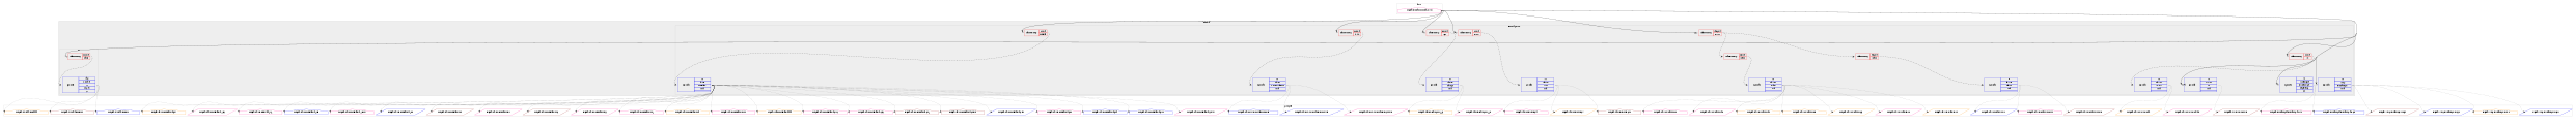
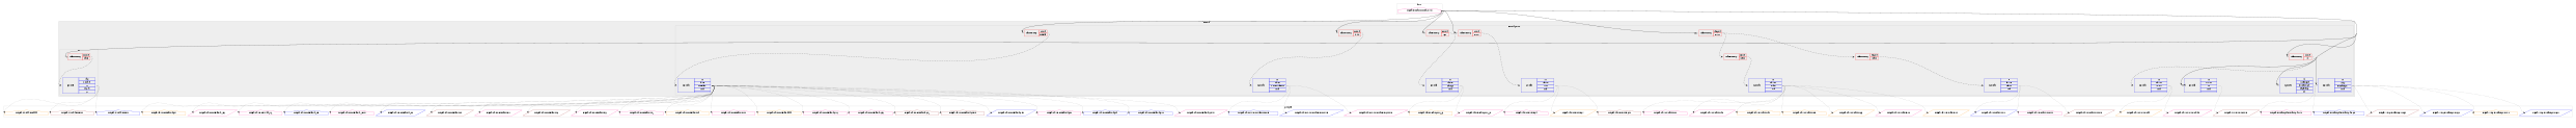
  digraph {
    compound=true
    concentrate=true
    fontname=Helvetica
    fontsize=10
    newrank=true
    rankdir=TB
    ranksep=1.5
    node [color=blue fontname=Helvetica fontsize=10 shape=house]
    edge [arrowhead=vee headport=w style=dotted tailport=e weight=100]
    n1 [color=deeppink label="portage://gnustep-libs/sope-4.0.7-r1" width=4]
    n2 [label=<<TABLE BORDER="0" CELLBORDER="1" CELLSPACING="0" CELLPADDING="4" WIDTH="220"><TR><TD ROWSPAN="6" CELLPADDING="30">pack_dep</TD></TR><TR><TD WIDTH="110">no</TD></TR><TR><TD>dev-libs</TD></TR><TR><TD>openssl</TD></TR><TR><TD>none</TD></TR><TR><TD></TD></TR></TABLE>> shape=none]
    n3 [color=red label=<<TABLE BORDER="0" CELLBORDER="1" CELLSPACING="0" CELLPADDING="4"><TR><TD ROWSPAN="3" CELLPADDING="10">use_conditional</TD></TR><TR><TD>negative</TD></TR><TR><TD>libressl</TD></TR></TABLE>> shape=none]
    n4 [label=<<TABLE BORDER="0" CELLBORDER="1" CELLSPACING="0" CELLPADDING="4" WIDTH="220"><TR><TD ROWSPAN="6" CELLPADDING="30">pack_dep</TD></TR><TR><TD WIDTH="110">no</TD></TR><TR><TD>dev-libs</TD></TR><TR><TD>libressl</TD></TR><TR><TD>none</TD></TR><TR><TD></TD></TR></TABLE>> shape=none]
    n5 [color=red label=<<TABLE BORDER="0" CELLBORDER="1" CELLSPACING="0" CELLPADDING="4"><TR><TD ROWSPAN="3" CELLPADDING="10">use_conditional</TD></TR><TR><TD>positive</TD></TR><TR><TD>libressl</TD></TR></TABLE>> shape=none]
    n6 [color=red label=<<TABLE BORDER="0" CELLBORDER="1" CELLSPACING="0" CELLPADDING="4"><TR><TD ROWSPAN="3" CELLPADDING="10">use_conditional</TD></TR><TR><TD>negative</TD></TR><TR><TD>gnutls</TD></TR></TABLE>> shape=none]
    n7 [label=<<TABLE BORDER="0" CELLBORDER="1" CELLSPACING="0" CELLPADDING="4" WIDTH="220"><TR><TD ROWSPAN="6" CELLPADDING="30">pack_dep</TD></TR><TR><TD WIDTH="110">no</TD></TR><TR><TD>sys-libs</TD></TR><TR><TD>zlib</TD></TR><TR><TD>none</TD></TR><TR><TD></TD></TR></TABLE>> shape=none]
    n8 [label=<<TABLE BORDER="0" CELLBORDER="1" CELLSPACING="0" CELLPADDING="4" WIDTH="220"><TR><TD ROWSPAN="6" CELLPADDING="30">pack_dep</TD></TR><TR><TD WIDTH="110">no</TD></TR><TR><TD>net-libs</TD></TR><TR><TD>gnutls</TD></TR><TR><TD>none</TD></TR><TR><TD></TD></TR></TABLE>> shape=none]
    n9 [color=red label=<<TABLE BORDER="0" CELLBORDER="1" CELLSPACING="0" CELLPADDING="4"><TR><TD ROWSPAN="3" CELLPADDING="10">use_conditional</TD></TR><TR><TD>positive</TD></TR><TR><TD>gnutls</TD></TR></TABLE>> shape=none]
    n10 [label=<<TABLE BORDER="0" CELLBORDER="1" CELLSPACING="0" CELLPADDING="4" WIDTH="220"><TR><TD ROWSPAN="6" CELLPADDING="30">pack_dep</TD></TR><TR><TD WIDTH="110">no</TD></TR><TR><TD>net-nds</TD></TR><TR><TD>openldap</TD></TR><TR><TD>none</TD></TR><TR><TD></TD></TR></TABLE>> shape=none]
    n11 [color=red label=<<TABLE BORDER="0" CELLBORDER="1" CELLSPACING="0" CELLPADDING="4"><TR><TD ROWSPAN="3" CELLPADDING="10">use_conditional</TD></TR><TR><TD>positive</TD></TR><TR><TD>ldap</TD></TR></TABLE>> shape=none]
    n12 [label=<<TABLE BORDER="0" CELLBORDER="1" CELLSPACING="0" CELLPADDING="4" WIDTH="220"><TR><TD ROWSPAN="6" CELLPADDING="30">pack_dep</TD></TR><TR><TD WIDTH="110">no</TD></TR><TR><TD>dev-db</TD></TR><TR><TD>mysql-connector-c</TD></TR><TR><TD>none</TD></TR><TR><TD></TD></TR></TABLE>> shape=none]
    n13 [color=red label=<<TABLE BORDER="0" CELLBORDER="1" CELLSPACING="0" CELLPADDING="4"><TR><TD ROWSPAN="3" CELLPADDING="10">use_conditional</TD></TR><TR><TD>positive</TD></TR><TR><TD>mysql</TD></TR></TABLE>> shape=none]
    n14 [label=<<TABLE BORDER="0" CELLBORDER="1" CELLSPACING="0" CELLPADDING="4" WIDTH="220"><TR><TD ROWSPAN="6" CELLPADDING="30">pack_dep</TD></TR><TR><TD WIDTH="110">no</TD></TR><TR><TD>dev-db</TD></TR><TR><TD>postgresql</TD></TR><TR><TD>none</TD></TR><TR><TD></TD></TR></TABLE>> shape=none]
    n15 [color=red label=<<TABLE BORDER="0" CELLBORDER="1" CELLSPACING="0" CELLPADDING="4"><TR><TD ROWSPAN="3" CELLPADDING="10">use_conditional</TD></TR><TR><TD>positive</TD></TR><TR><TD>postgres</TD></TR></TABLE>> shape=none]
    n16 [label=<<TABLE BORDER="0" CELLBORDER="1" CELLSPACING="0" CELLPADDING="4" WIDTH="220"><TR><TD ROWSPAN="6" CELLPADDING="30">pack_dep</TD></TR><TR><TD WIDTH="110">no</TD></TR><TR><TD>dev-libs</TD></TR><TR><TD>libxml2</TD></TR><TR><TD>none</TD></TR><TR><TD></TD></TR></TABLE>> shape=none]
    n17 [color=red label=<<TABLE BORDER="0" CELLBORDER="1" CELLSPACING="0" CELLPADDING="4"><TR><TD ROWSPAN="3" CELLPADDING="10">use_conditional</TD></TR><TR><TD>positive</TD></TR><TR><TD>xml</TD></TR></TABLE>> shape=none]
    n18 [label=<<TABLE BORDER="0" CELLBORDER="1" CELLSPACING="0" CELLPADDING="4" WIDTH="220"><TR><TD ROWSPAN="6" CELLPADDING="30">pack_dep</TD></TR><TR><TD WIDTH="110">no</TD></TR><TR><TD>gnustep-base</TD></TR><TR><TD>gnustep-make</TD></TR><TR><TD>greaterequal</TD></TR><TR><TD>2.0</TD></TR></TABLE>> shape=none]
    n19 [label=<<TABLE BORDER="0" CELLBORDER="1" CELLSPACING="0" CELLPADDING="4" WIDTH="220"><TR><TD ROWSPAN="6" CELLPADDING="30">pack_dep</TD></TR><TR><TD WIDTH="110">no</TD></TR><TR><TD>virtual</TD></TR><TR><TD>gnustep-back</TD></TR><TR><TD>none</TD></TR><TR><TD></TD></TR></TABLE>> shape=none]
    n20 [label=<<TABLE BORDER="0" CELLBORDER="1" CELLSPACING="0" CELLPADDING="4" WIDTH="220"><TR><TD ROWSPAN="6" CELLPADDING="30">pack_dep</TD></TR><TR><TD WIDTH="110">weak</TD></TR><TR><TD>sys-devel</TD></TR><TR><TD>gdb</TD></TR><TR><TD>smaller</TD></TR><TR><TD>6.0</TD></TR></TABLE>> shape=none]
    n21 [color=red label=<<TABLE BORDER="0" CELLBORDER="1" CELLSPACING="0" CELLPADDING="4"><TR><TD ROWSPAN="3" CELLPADDING="10">use_conditional</TD></TR><TR><TD>positive</TD></TR><TR><TD>debug</TD></TR></TABLE>> shape=none]
    n22 [color=deeppink label="portage://dev-libs/openssl-1.0.2t-r1" width=4]
    n23 [label="portage://dev-libs/openssl-1.1.0l" shape=parallelogram width=4]
    n24 [color=brown label="portage://dev-libs/openssl-1.1.1d-r2" shape=parallelogram width=4]
    n25 [color=darkorange label="portage://dev-libs/libressl-2.6.5" shape=parallelogram width=4]
    n26 [color=darkorange label="portage://dev-libs/libressl-2.8.3" width=4]
    n27 [color=darkorange label="portage://dev-libs/libressl-2.9.1" width=4]
    n28 [color=deeppink label="portage://dev-libs/libressl-2.9.2" shape=parallelogram width=4]
    n29 [color=deeppink label="portage://dev-libs/libressl-3.0.0" width=4]
    n30 [color=darkorange label="portage://dev-libs/libressl-3.0.1" shape=parallelogram width=4]
    n31 [color=deeppink label="portage://dev-libs/libressl-3.0.2" shape=parallelogram width=4]
    n32 [color=brown label="portage://net-libs/gnutls-3.6.10" width=4]
    n33 [color=darkorange label="portage://net-libs/gnutls-3.6.7" shape=parallelogram width=4]
    n34 [color=deeppink label="portage://net-libs/gnutls-3.6.9" width=4]
    n35 [color=darkorange label="portage://net-nds/openldap-2.4.45" width=4]
    n36 [color=deeppink label="portage://net-nds/openldap-2.4.48" shape=parallelogram width=4]
    n37 [color=deeppink label="portage://dev-db/mysql-connector-c-6.1.11-r2" shape=parallelogram width=4]
    n38 [label="portage://dev-db/mysql-connector-c-8.0.17-r3" shape=parallelogram width=4]
    n39 [label="portage://dev-db/mysql-connector-c-8.0.18" width=4]
    n40 [color=deeppink label="portage://dev-db/postgresql-10.11" width=4]
    n41 [color=darkorange label="portage://dev-db/postgresql-10.9" width=4]
    n42 [color=deeppink label="portage://dev-db/postgresql-11.4" width=4]
    n43 [color=deeppink label="portage://dev-db/postgresql-11.5" shape=parallelogram width=4]
    n44 [color=brown label="portage://dev-db/postgresql-11.6" shape=parallelogram width=4]
    n45 [color=deeppink label="portage://dev-db/postgresql-12.0" shape=parallelogram width=4]
    n46 [color=brown label="portage://dev-db/postgresql-12.1" shape=parallelogram width=4]
    n47 [label="portage://dev-db/postgresql-9.4.22" shape=parallelogram width=4]
    n48 [color=deeppink label="portage://dev-db/postgresql-9.4.22-r1" width=4]
    n49 [label="portage://dev-db/postgresql-9.4.23" width=4]
    n50 [color=deeppink label="portage://dev-db/positive-9.4.24" width=4]
    n51 [color=deeppink label="portage://dev-db/postgresql-9.4.25" shape=parallelogram width=4]
    n52 [color=darkorange label="portage://dev-db/postgresql-9.5.17" width=4]
    n53 [color=deeppink label="portage://dev-db/postgresql-9.5.17-r1" shape=parallelogram width=4]
    n54 [label="portage://dev-db/postgresql-9.5.18" width=4]
    n55 [label="portage://dev-db/postgresql-9.5.19" width=4]
    n56 [color=deeppink label="portage://dev-db/postgresql-9.5.20" width=4]
    n57 [label="portage://dev-db/postgresql-9.6.13" shape=parallelogram width=4]
    n58 [color=brown label="portage://dev-db/postgresql-9.6.13-r1" width=4]
    n59 [color=brown label="portage://dev-db/postgresql-9.6.14" width=4]
    n60 [color=deeppink label="portage://dev-db/postgresql-9.6.15" width=4]
    n61 [color=deeppink label="portage://dev-db/postgresql-9.6.16" width=4]
-   n62 [color=darkorange label="portage://use-db/postgresql-9999" width=4]
+   n62 [color=darkorange label="portage://dev-db/postgresql-9999" width=4]
    n63 [color=darkorange label="portage://dev-libs/libxml2-2.9.9" shape=parallelogram width=4]
    n64 [color=deeppink label="portage://dev-libs/libxml2-2.9.9-r1" shape=parallelogram width=4]
    n65 [label="portage://gnustep-base/gnustep-make-2.6.8" width=4]
    n66 [color=deeppink label="portage://gnustep-base/gnustep-make-2.7.0" width=4]
    n67 [color=brown label="portage://sys-libs/zlib-1.2.11-r2" shape=parallelogram width=4]
    n68 [label="portage://virtual/gnustep-back-0.25.0" shape=parallelogram width=4]
    n69 [color=brown label="portage://virtual/gnustep-back-0.25.1" shape=parallelogram width=4]
    n70 [label="portage://virtual/gnustep-back-0.26.2" shape=parallelogram width=4]
    n71 [color=darkorange label="portage://virtual/gnustep-back-0.27.0" width=4]
    n72 [label="portage://sys-devel/gdb-8.3" width=4]
    n73 [color=brown label="portage://sys-devel/gdb-8.3.1" width=4]
    n74 [color=darkorange label="portage://sys-devel/gdb-9999" width=4]
    subgraph cluster_1 {
      color=gray
      label=<<i>ebuild</i>>
      rank=same
      n1
    }
    subgraph cluster_2 {
      color=gray
      label=<<i>dependencies</i>>
      subgraph cluster_3 {
        color=gray
        fillcolor="#eeeeee"
        label=<<i>compile</i>>
        style=filled
      }
      subgraph cluster_4 {
        color=gray
        fillcolor="#eeeeee"
        label=<<i>compile and run</i>>
        style=filled
        subgraph sub_5 {
          color=gray
          fillcolor="#eeeeee"
          label=<<i>compile and run</i>>
          style=filled
          n6
          subgraph sub_6 {
            color=gray
            fillcolor="#eeeeee"
            label=<<i>compile and run</i>>
            style=filled
            n3
            subgraph sub_7 {
              color=gray
              fillcolor="#eeeeee"
              label=<<i>compile and run</i>>
              style=filled
              n2
            }
          }
          subgraph sub_8 {
            color=gray
            fillcolor="#eeeeee"
            label=<<i>compile and run</i>>
            style=filled
            n5
            subgraph sub_9 {
              color=gray
              fillcolor="#eeeeee"
              label=<<i>compile and run</i>>
              style=filled
              n4
            }
          }
        }
        subgraph sub_10 {
          color=gray
          fillcolor="#eeeeee"
          label=<<i>compile and run</i>>
          style=filled
          n7
        }
        subgraph sub_11 {
          color=gray
          fillcolor="#eeeeee"
          label=<<i>compile and run</i>>
          style=filled
          n9
          subgraph sub_12 {
            color=gray
            fillcolor="#eeeeee"
            label=<<i>compile and run</i>>
            style=filled
            n8
          }
        }
        subgraph sub_13 {
          color=gray
          fillcolor="#eeeeee"
          label=<<i>compile and run</i>>
          style=filled
          n11
          subgraph sub_14 {
            color=gray
            fillcolor="#eeeeee"
            label=<<i>compile and run</i>>
            style=filled
            n10
          }
        }
        subgraph sub_15 {
          color=gray
          fillcolor="#eeeeee"
          label=<<i>compile and run</i>>
          style=filled
          n13
          subgraph sub_16 {
            color=gray
            fillcolor="#eeeeee"
            label=<<i>compile and run</i>>
            style=filled
            n12
          }
        }
        subgraph sub_17 {
          color=gray
          fillcolor="#eeeeee"
          label=<<i>compile and run</i>>
          style=filled
          n15
          subgraph sub_18 {
            color=gray
            fillcolor="#eeeeee"
            label=<<i>compile and run</i>>
            style=filled
            n14
          }
        }
        subgraph sub_19 {
          color=gray
          fillcolor="#eeeeee"
          label=<<i>compile and run</i>>
          style=filled
          n17
          subgraph sub_20 {
            color=gray
            fillcolor="#eeeeee"
            label=<<i>compile and run</i>>
            style=filled
            n16
          }
        }
        subgraph sub_21 {
          color=gray
          fillcolor="#eeeeee"
          label=<<i>compile and run</i>>
          style=filled
          n18
        }
        subgraph sub_22 {
          color=gray
          fillcolor="#eeeeee"
          label=<<i>compile and run</i>>
          style=filled
          n19
        }
      }
      subgraph cluster_23 {
        color=gray
        fillcolor="#eeeeee"
        label=<<i>run</i>>
        style=filled
        subgraph sub_24 {
          color=gray
          fillcolor="#eeeeee"
          label=<<i>run</i>>
          style=filled
          n21
          subgraph sub_25 {
            color=gray
            fillcolor="#eeeeee"
            label=<<i>run</i>>
            style=filled
            n20
          }
        }
      }
    }
    subgraph cluster_26 {
      color=gray
      label=<<i>candidates</i>>
      rank=same
      subgraph sub_27 {
        color=black
        label=<<i>candidates</i>>
        nodesep=1
        rank=same
        n22
        n23
        n24
      }
      subgraph sub_28 {
        color=black
        label=<<i>candidates</i>>
        nodesep=1
        rank=same
        n25
        n26
        n27
        n28
        n29
        n30
        n31
      }
      subgraph sub_29 {
        color=black
        label=<<i>candidates</i>>
        nodesep=1
        rank=same
        n32
        n33
        n34
      }
      subgraph sub_30 {
        color=black
        label=<<i>candidates</i>>
        nodesep=1
        rank=same
        n35
        n36
      }
      subgraph sub_31 {
        color=black
        label=<<i>candidates</i>>
        nodesep=1
        rank=same
        n37
        n38
        n39
      }
      subgraph sub_32 {
        color=black
        label=<<i>candidates</i>>
        nodesep=1
        rank=same
        n40
        n41
        n42
        n43
        n44
        n45
        n46
        n47
        n48
        n49
        n50
        n51
        n52
        n53
        n54
        n55
        n56
        n57
        n58
        n59
        n60
        n61
        n62
      }
      subgraph sub_33 {
        color=black
        label=<<i>candidates</i>>
        nodesep=1
        rank=same
        n63
        n64
      }
      subgraph sub_34 {
        color=black
        label=<<i>candidates</i>>
        nodesep=1
        rank=same
        n65
        n66
      }
      subgraph sub_35 {
        color=black
        label=<<i>candidates</i>>
        nodesep=1
        rank=same
        n67
      }
      subgraph sub_36 {
        color=black
        label=<<i>candidates</i>>
        nodesep=1
        rank=same
        n68
        n69
        n70
        n71
      }
      subgraph sub_37 {
        color=black
        label=<<i>candidates</i>>
        nodesep=1
        rank=same
        n72
        n73
        n74
      }
    }
    n1 -> n6 [arrowhead=odotvee style=solid weight=20]
    n1 -> n7 [arrowhead=odotvee style=solid weight=20]
    n1 -> n9 [arrowhead=odotvee style=solid weight=20]
    n1 -> n11 [arrowhead=odotvee style=solid weight=20]
    n1 -> n13 [arrowhead=odotvee style=solid weight=20]
    n1 -> n15 [arrowhead=odotvee style=solid weight=20]
    n1 -> n17 [arrowhead=odotvee style=solid weight=20]
    n1 -> n18 [arrowhead=odotvee style=solid weight=20]
    n1 -> n19 [arrowhead=odotvee style=solid weight=20]
    n1 -> n21 [arrowhead=odot style=solid weight=20]
    n2 -> n22
    n2 -> n23
    n2 -> n24
    n3 -> n2 [style=dashed weight=20]
    n4 -> n25
    n4 -> n26
    n4 -> n27
    n4 -> n28
    n4 -> n29
    n4 -> n30
    n4 -> n31
    n5 -> n4 [style=dashed weight=20]
    n6 -> n3 [style=dashed weight=20]
    n6 -> n5 [style=dashed weight=20]
    n7 -> n67
    n8 -> n32
    n8 -> n33
    n8 -> n34
    n9 -> n8 [style=dashed weight=20]
    n10 -> n35
    n10 -> n36
    n11 -> n10 [style=dashed weight=20]
    n12 -> n37
    n12 -> n38
    n12 -> n39
    n13 -> n12 [style=dashed weight=20]
    n14 -> n40
    n14 -> n41
    n14 -> n42
    n14 -> n43
    n14 -> n44
    n14 -> n45
    n14 -> n46
    n14 -> n47
    n14 -> n48
    n14 -> n49
    n14 -> n50
    n14 -> n51
    n14 -> n52
    n14 -> n53
    n14 -> n54
    n14 -> n55
    n14 -> n56
    n14 -> n57
    n14 -> n58
    n14 -> n59
    n14 -> n60
    n14 -> n61
    n14 -> n62
    n15 -> n14 [style=dashed weight=20]
    n16 -> n63
    n16 -> n64
    n17 -> n16 [style=dashed weight=20]
    n18 -> n65
    n18 -> n66
    n19 -> n68
    n19 -> n69
    n19 -> n70
    n19 -> n71
    n20 -> n72
    n20 -> n73
    n20 -> n74
    n21 -> n20 [style=dashed weight=20]
  }
